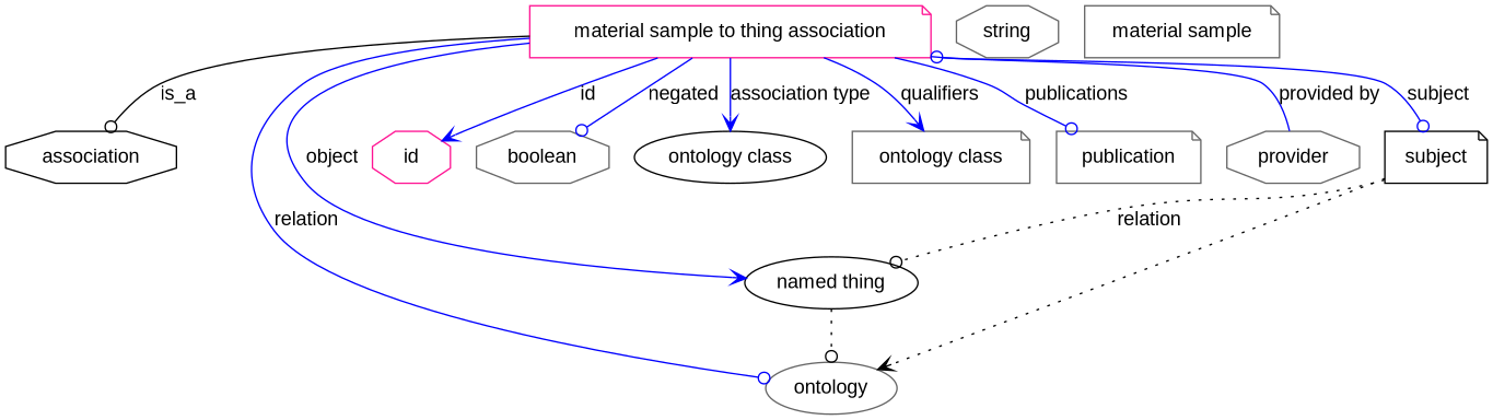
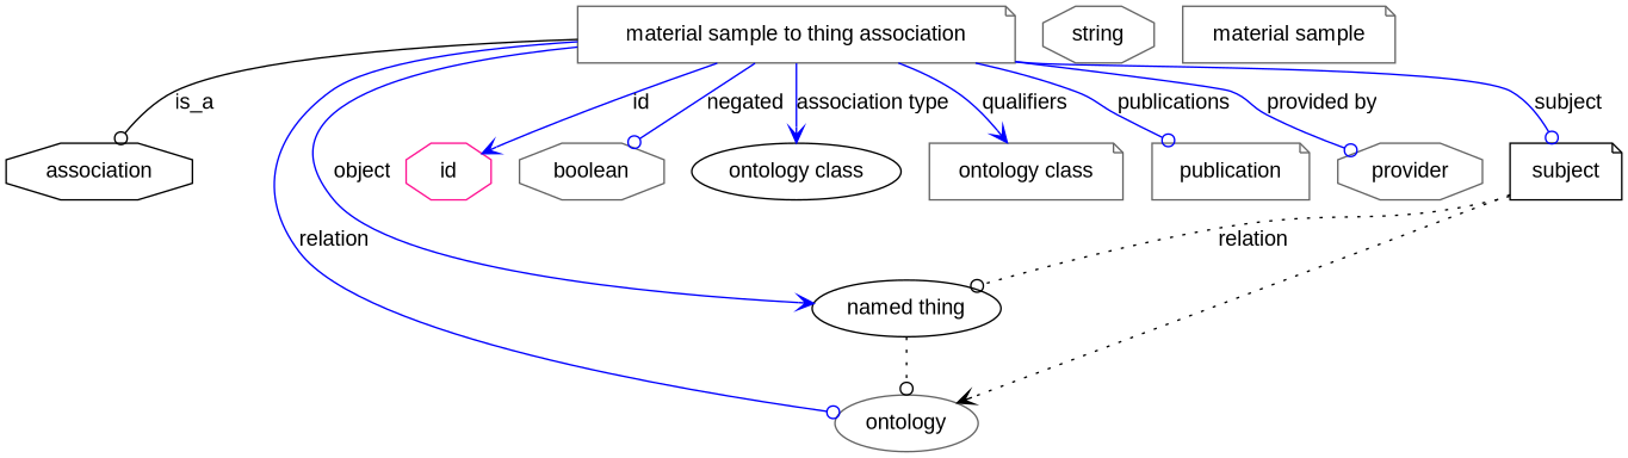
  digraph {
    fontname="Liberation Sans"
    node [color=gray40 fontname="Liberation Sans" shape=note]
    edge [arrowhead=odot fontname="Liberation Sans" color=blue style=solid]
-   n1 [color=deeppink height=0.5 label="material sample to thing association" width=3.8635]
+   n1 [height=0.5 label="material sample to thing association" width=3.8635]
    association [color=black height=0.5 shape=octagon width=1.3902]
    n3 [height=0.5 label=ontology shape=ellipse width=1.2638]
    n4 [color=black height=0.5 label="named thing" shape=ellipse width=1.5346]
    id [color=deeppink height=0.5 shape=octagon width=0.75]
    n6 [height=0.5 label=boolean shape=octagon width=1.0652]
    n7 [color=black height=0.5 label="ontology class" shape=ellipse width=1.7151]
    n8 [height=0.5 label="ontology class" width=1.7151]
    n9 [height=0.5 label=publication width=1.3902]
    n10 [height=0.5 label=provider shape=octagon width=1.1193]
    subject [color=black height=0.5 width=0.99297]
    n12 [height=0.5 label=string shape=octagon width=0.84854]
    n13 [height=0.5 label="material sample" width=1.8776]
    n1 -> association [label=is_a color="" style=""]
    n1 -> n3 [label=relation]
    n1 -> n4 [arrowhead=vee label=object]
    n1 -> id [arrowhead=vee label=id]
    n1 -> n6 [label=negated]
    n1 -> n7 [arrowhead=vee label="association type"]
    n1 -> n8 [arrowhead=vee label=qualifiers]
    n1 -> n9 [label=publications]
-   n10 -> n1 [label="provided by"]
+   n1 -> n10 [label="provided by"]
    n1 -> subject [label=subject]
    n4 -> n3 [style=dotted color=""]
    subject -> n3 [arrowhead=vee style=dotted color=""]
    subject -> n4 [label=relation style=dotted color=""]
  }
